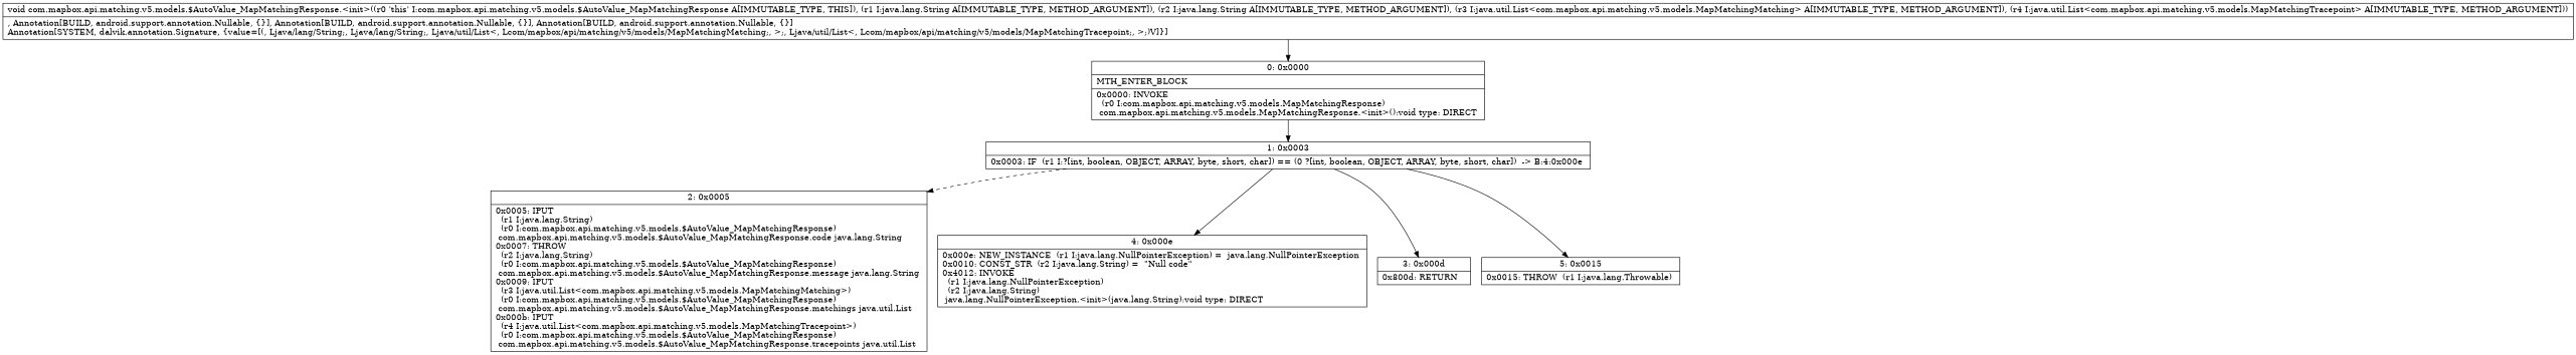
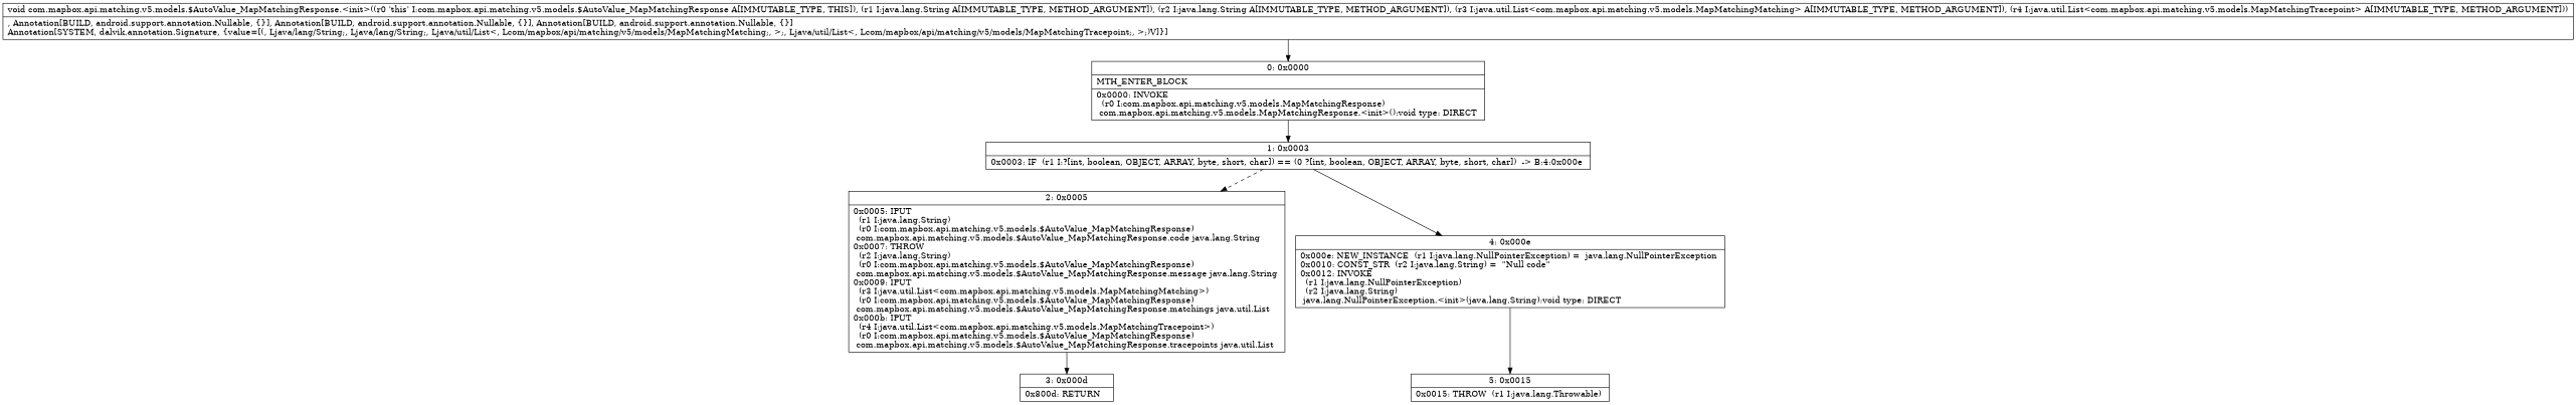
  digraph {
    node [shape=record]
    n1 [label="{0\:\ 0x0000|MTH_ENTER_BLOCK\l|0x0000: INVOKE  \l  (r0 I:com.mapbox.api.matching.v5.models.MapMatchingResponse)\l com.mapbox.api.matching.v5.models.MapMatchingResponse.\<init\>():void type: DIRECT \l}"]
    n2 [label="{1\:\ 0x0003|0x0003: IF  (r1 I:?[int, boolean, OBJECT, ARRAY, byte, short, char]) == (0 ?[int, boolean, OBJECT, ARRAY, byte, short, char])  \-\> B:4:0x000e \l}"]
    n3 [label="{2\:\ 0x0005|0x0005: IPUT  \l  (r1 I:java.lang.String)\l  (r0 I:com.mapbox.api.matching.v5.models.$AutoValue_MapMatchingResponse)\l com.mapbox.api.matching.v5.models.$AutoValue_MapMatchingResponse.code java.lang.String \l0x0007: THROW  \l  (r2 I:java.lang.String)\l  (r0 I:com.mapbox.api.matching.v5.models.$AutoValue_MapMatchingResponse)\l com.mapbox.api.matching.v5.models.$AutoValue_MapMatchingResponse.message java.lang.String \l0x0009: IPUT  \l  (r3 I:java.util.List\<com.mapbox.api.matching.v5.models.MapMatchingMatching\>)\l  (r0 I:com.mapbox.api.matching.v5.models.$AutoValue_MapMatchingResponse)\l com.mapbox.api.matching.v5.models.$AutoValue_MapMatchingResponse.matchings java.util.List \l0x000b: IPUT  \l  (r4 I:java.util.List\<com.mapbox.api.matching.v5.models.MapMatchingTracepoint\>)\l  (r0 I:com.mapbox.api.matching.v5.models.$AutoValue_MapMatchingResponse)\l com.mapbox.api.matching.v5.models.$AutoValue_MapMatchingResponse.tracepoints java.util.List \l}"]
-   n4 [label="{4\:\ 0x000e|0x000e: NEW_INSTANCE  (r1 I:java.lang.NullPointerException) =  java.lang.NullPointerException \l0x0010: CONST_STR  (r2 I:java.lang.String) =  \"Null code\" \l0x4012: INVOKE  \l  (r1 I:java.lang.NullPointerException)\l  (r2 I:java.lang.String)\l java.lang.NullPointerException.\<init\>(java.lang.String):void type: DIRECT \l}"]
+   n4 [label="{4\:\ 0x000e|0x000e: NEW_INSTANCE  (r1 I:java.lang.NullPointerException) =  java.lang.NullPointerException \l0x0010: CONST_STR  (r2 I:java.lang.String) =  \"Null code\" \l0x0012: INVOKE  \l  (r1 I:java.lang.NullPointerException)\l  (r2 I:java.lang.String)\l java.lang.NullPointerException.\<init\>(java.lang.String):void type: DIRECT \l}"]
    n5 [label="{3\:\ 0x000d|0x800d: RETURN   \l}"]
    n6 [label="{5\:\ 0x0015|0x0015: THROW  (r1 I:java.lang.Throwable) \l}"]
    n7 [label="{void com.mapbox.api.matching.v5.models.$AutoValue_MapMatchingResponse.\<init\>((r0 'this' I:com.mapbox.api.matching.v5.models.$AutoValue_MapMatchingResponse A[IMMUTABLE_TYPE, THIS]), (r1 I:java.lang.String A[IMMUTABLE_TYPE, METHOD_ARGUMENT]), (r2 I:java.lang.String A[IMMUTABLE_TYPE, METHOD_ARGUMENT]), (r3 I:java.util.List\<com.mapbox.api.matching.v5.models.MapMatchingMatching\> A[IMMUTABLE_TYPE, METHOD_ARGUMENT]), (r4 I:java.util.List\<com.mapbox.api.matching.v5.models.MapMatchingTracepoint\> A[IMMUTABLE_TYPE, METHOD_ARGUMENT]))  | , Annotation[BUILD, android.support.annotation.Nullable, \{\}], Annotation[BUILD, android.support.annotation.Nullable, \{\}], Annotation[BUILD, android.support.annotation.Nullable, \{\}]\lAnnotation[SYSTEM, dalvik.annotation.Signature, \{value=[(, Ljava\/lang\/String;, Ljava\/lang\/String;, Ljava\/util\/List\<, Lcom\/mapbox\/api\/matching\/v5\/models\/MapMatchingMatching;, \>;, Ljava\/util\/List\<, Lcom\/mapbox\/api\/matching\/v5\/models\/MapMatchingTracepoint;, \>;)V]\}]\l}"]
    n1 -> n2
    n2 -> n3 [style=dashed]
    n2 -> n4
-   n2 -> n5
-   n2 -> n6
+   n3 -> n5
+   n4 -> n6
    n7 -> n1
  }
